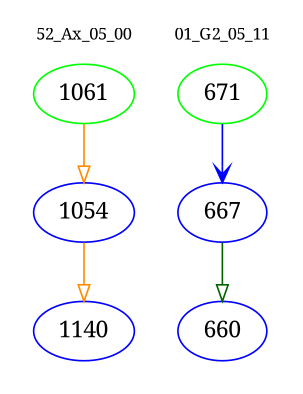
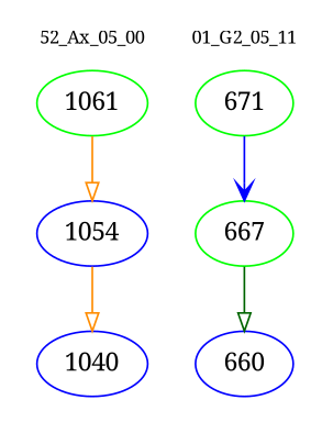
  digraph {
    fontname="Noto Serif"
    node [color=blue fontname="Noto Serif"]
    edge [arrowhead=onormal color=darkorange fontname="Noto Serif"]
    n1 [color=green label=1061]
    n2 [label=1054]
-   n3 [label=1140]
+   n3 [label=1040]
    n4 [color=green label=671]
-   n5 [label=667]
+   n5 [color=green label=667]
    n6 [label=660]
    subgraph cluster_1 {
      color=white
      fontsize=10
      label="52_Ax_05_00"
      n1
      n2
      n3
    }
    subgraph cluster_2 {
      color=white
      fontsize=10
      label="01_G2_05_11"
      n4
      n5
      n6
    }
    n1 -> n2
    n2 -> n3
    n4 -> n5 [arrowhead=vee color=blue]
    n5 -> n6 [color=darkgreen]
  }
